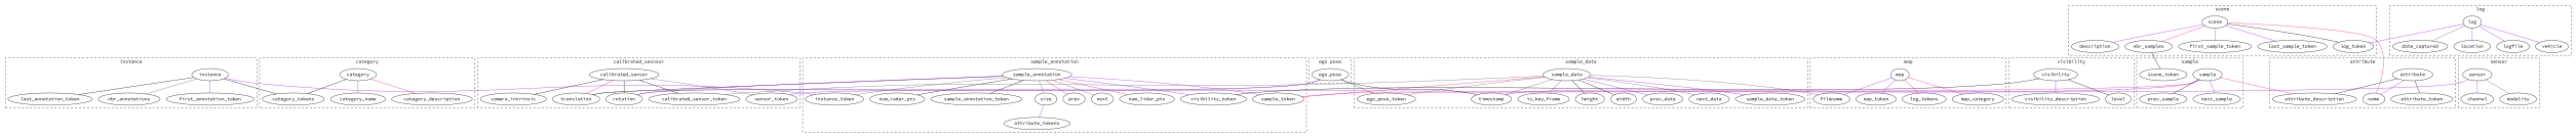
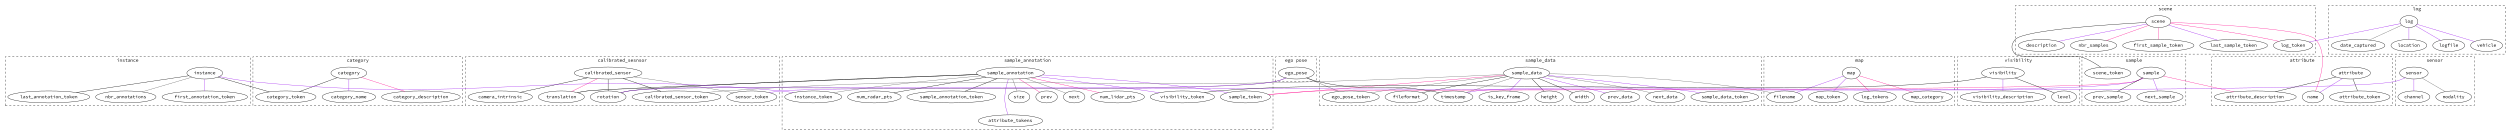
  graph {
    fontname="Source Code Pro"
    rankdir=TB
    node [fontname="Source Code Pro"]
    edge [color=purple fontname="Source Code Pro"]
    calibrated_sensor
    calibrated_sensor_token
    sensor_token
    translation
    rotation
    camera_intrinsic
    category
-   category_token [label=category_tokens]
+   category_token
    category_name
    category_description
    sample_annotation
    sample_annotation_token
    sample_token
    instance_token
    visibility_token
    attribute_tokens
    size
    prev
    next
    num_lidar_pts
    num_radar_pts
    instance
    nbr_annotations
    first_annotation_token
    last_annotation_token
    map
    map_category
    map_token
    filename
    log_tokens
    sample_data
    sample_data_token
    ego_pose_token
    timestamp
+   fileformat
    is_key_frame
    height
    width
    prev_data
    next_data
    sensor
    channel
    modality
    attribute
    attribute_token
    name
    attribute_description
    sample
    prev_sample
    next_sample
    scene_token
    scene
    log_token
    nbr_samples
    first_sample_token
    last_sample_token
    description
    ego_pose
    log
    logfile
    vehicle
    date_captured
    location
    visibility
    visibility_description
    level
    subgraph cluster_1 {
      label=calibrated_sesnsor
      style=dashed
      calibrated_sensor
      calibrated_sensor_token
      sensor_token
      translation
      rotation
      camera_intrinsic
    }
    subgraph cluster_2 {
      label=category
      style=dashed
      category
      category_token
      category_name
      category_description
    }
    subgraph cluster_3 {
      label=sample_annotation
      style=dashed
      sample_annotation
      sample_annotation_token
      sample_token
      instance_token
      visibility_token
      attribute_tokens
      size
      prev
      next
      num_lidar_pts
      num_radar_pts
    }
    subgraph cluster_4 {
      label=instance
      style=dashed
      instance
      nbr_annotations
      first_annotation_token
      last_annotation_token
    }
    subgraph cluster_5 {
      label=map
      style=dashed
      map
      map_category
      map_token
      filename
      log_tokens
    }
    subgraph cluster_6 {
      label=sample_data
      style=dashed
      sample_data
      sample_data_token
      ego_pose_token
      timestamp
+     fileformat
      is_key_frame
      height
      width
      prev_data
      next_data
    }
    subgraph cluster_7 {
      label=sensor
      style=dashed
      sensor
      channel
      modality
    }
    subgraph cluster_8 {
      label=attribute
      style=dashed
      attribute
      attribute_token
      name
      attribute_description
    }
    subgraph cluster_9 {
      label=sample
      style=dashed
      sample
      prev_sample
      next_sample
      scene_token
    }
    subgraph cluster_10 {
      label=scene
      style=dashed
      scene
      log_token
      nbr_samples
      first_sample_token
      last_sample_token
      description
    }
    subgraph cluster_11 {
      label="ego pose"
      style=dashed
      ego_pose
    }
    subgraph cluster_12 {
      label=log
      style=dashed
      log
      logfile
      vehicle
      date_captured
      location
    }
    subgraph cluster_13 {
      label=visibility
      style=dashed
      visibility
      visibility_description
      level
    }
    calibrated_sensor -- calibrated_sensor_token [color=black]
    calibrated_sensor -- sensor_token [color=gray40]
    calibrated_sensor -- translation [color=deeppink]
    calibrated_sensor -- rotation [color=black]
    calibrated_sensor -- camera_intrinsic [color=black]
    category -- category_token [color=black]
    category -- category_name
    category -- category_description [color=deeppink]
    sample_annotation -- translation [color=black]
-   sample_annotation -- rotation
+   sample_annotation -- rotation [color=black]
    sample_annotation -- sample_annotation_token [color=black]
    sample_annotation -- sample_token
    sample_annotation -- instance_token [color=gray40]
    sample_annotation -- visibility_token
-   size -- attribute_tokens
+   sample_annotation -- attribute_tokens
    sample_annotation -- size [color=gray40]
    sample_annotation -- prev [color=deeppink]
    sample_annotation -- next [color=gray40]
    sample_annotation -- num_lidar_pts [color=deeppink]
    sample_annotation -- num_radar_pts [color=black]
    instance -- category_token [color=black]
    instance -- instance_token
    instance -- nbr_annotations [color=gray40]
    instance -- first_annotation_token
    instance -- last_annotation_token [color=black]
    map -- map_category [color=deeppink]
    map -- map_token
    map -- filename
    map -- log_tokens [color=deeppink]
    sample_data -- calibrated_sensor_token [color=gray40]
    sample_data -- sample_token [color=deeppink]
    sample_data -- filename [color=gray40]
    sample_data -- sample_data_token
    sample_data -- ego_pose_token [color=gray40]
    sample_data -- timestamp [color=gray40]
+   sample_data -- fileformat [color=black]
    sample_data -- is_key_frame
    sample_data -- height [color=black]
    sample_data -- width [color=black]
    sample_data -- prev_data
    sample_data -- next_data [color=gray40]
    sensor -- sensor_token
    sensor -- channel
    sensor -- modality [color=gray40]
    attribute -- attribute_token [color=black]
    attribute -- name
    attribute -- attribute_description [color=black]
    sample -- sample_token [color=deeppink]
    sample -- timestamp
    sample -- attribute_description [color=deeppink]
    sample -- prev_sample [color=black]
    sample -- next_sample
    scene -- name [color=deeppink]
-   nbr_samples -- scene_token [color=black]
-   scene -- log_token [color=black]
+   scene -- scene_token [color=black]
+   scene -- log_token [color=deeppink]
    scene -- nbr_samples [color=deeppink]
    scene -- first_sample_token [color=deeppink]
    scene -- last_sample_token
    scene -- description
    ego_pose -- translation [color=gray40]
    ego_pose -- rotation
    ego_pose -- ego_pose_token [color=gray40]
    ego_pose -- timestamp [color=black]
    log -- log_token
    log -- logfile
    log -- vehicle
    log -- date_captured [color=gray40]
    log -- location
    visibility -- visibility_token [color=black]
    visibility -- visibility_description
    visibility -- level [color=black]
  }
